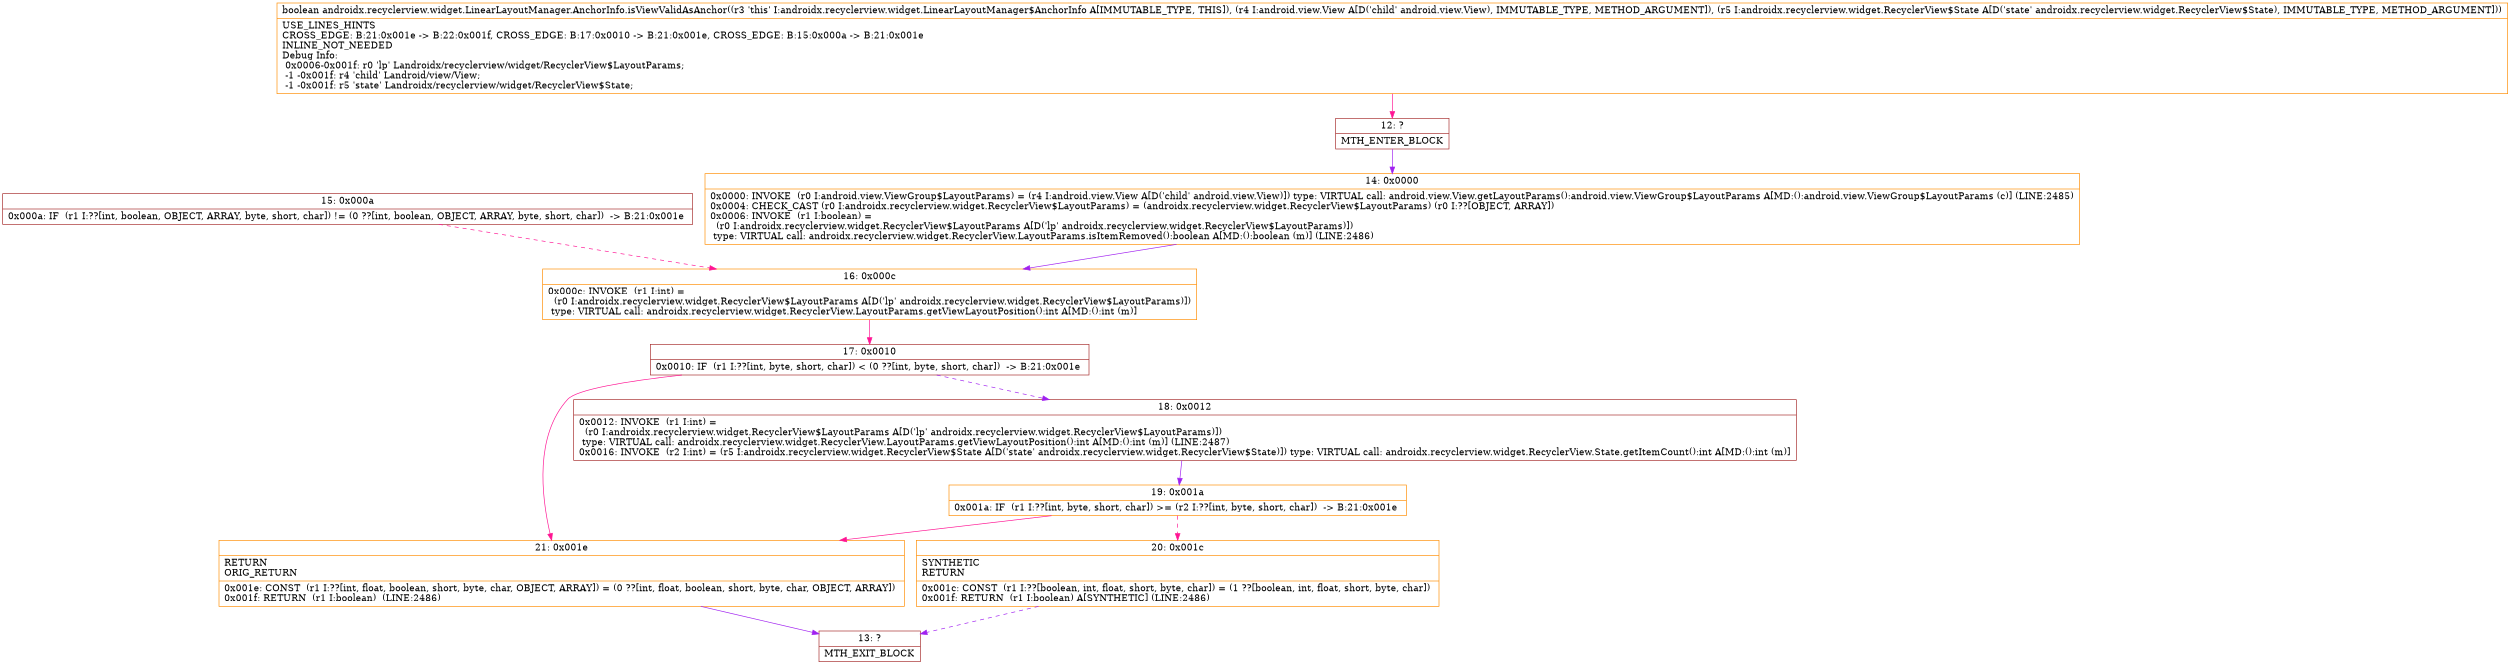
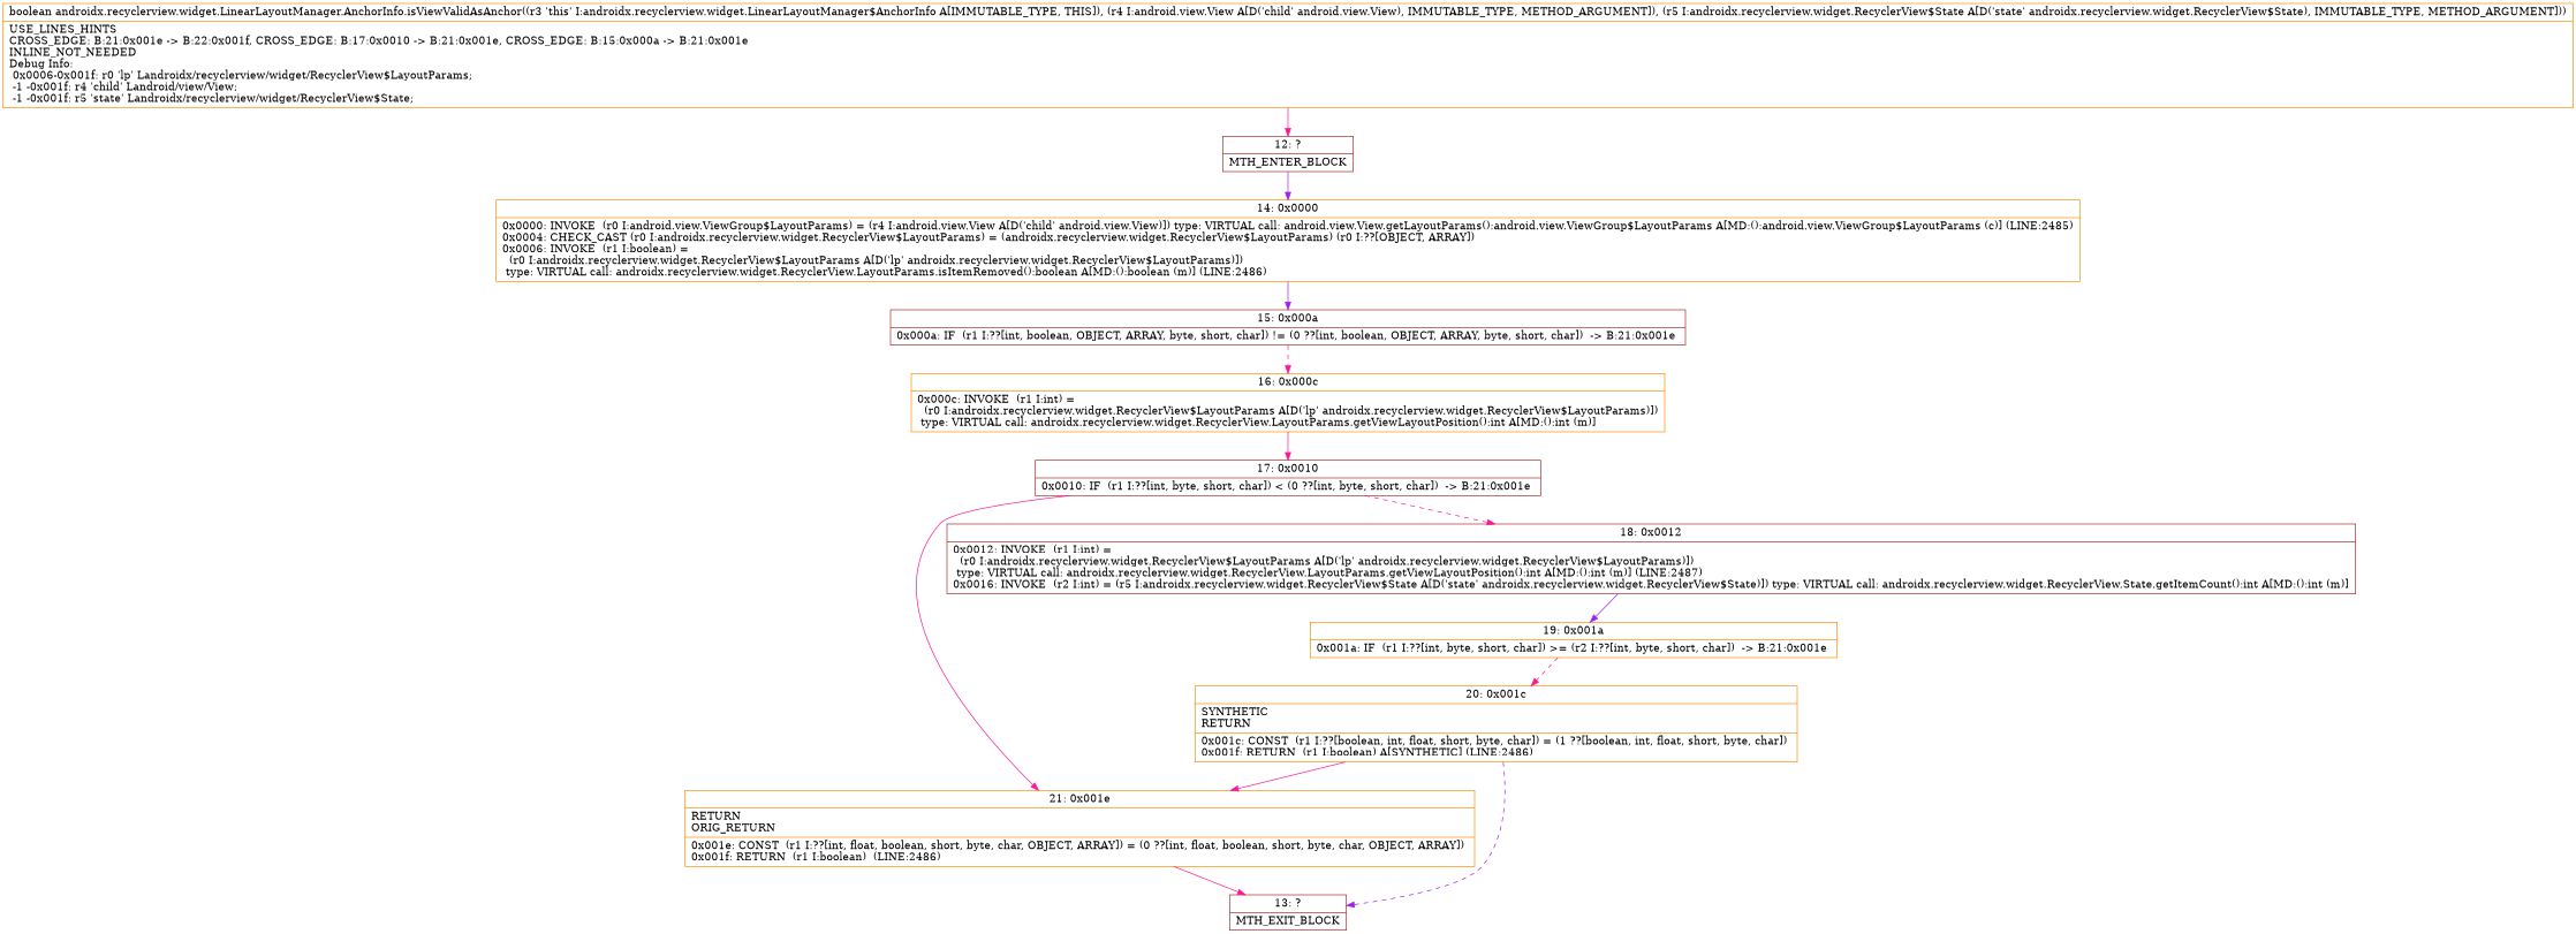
  digraph {
    node [color=darkorange shape=record]
    edge [color=deeppink]
    n1 [color=brown label="{12\:\ ?|MTH_ENTER_BLOCK\l}"]
    n2 [label="{14\:\ 0x0000|0x0000: INVOKE  (r0 I:android.view.ViewGroup$LayoutParams) = (r4 I:android.view.View A[D('child' android.view.View)]) type: VIRTUAL call: android.view.View.getLayoutParams():android.view.ViewGroup$LayoutParams A[MD:():android.view.ViewGroup$LayoutParams (c)] (LINE:2485)\l0x0004: CHECK_CAST (r0 I:androidx.recyclerview.widget.RecyclerView$LayoutParams) = (androidx.recyclerview.widget.RecyclerView$LayoutParams) (r0 I:??[OBJECT, ARRAY]) \l0x0006: INVOKE  (r1 I:boolean) = \l  (r0 I:androidx.recyclerview.widget.RecyclerView$LayoutParams A[D('lp' androidx.recyclerview.widget.RecyclerView$LayoutParams)])\l type: VIRTUAL call: androidx.recyclerview.widget.RecyclerView.LayoutParams.isItemRemoved():boolean A[MD:():boolean (m)] (LINE:2486)\l}"]
    n3 [color=brown label="{15\:\ 0x000a|0x000a: IF  (r1 I:??[int, boolean, OBJECT, ARRAY, byte, short, char]) != (0 ??[int, boolean, OBJECT, ARRAY, byte, short, char])  \-\> B:21:0x001e \l}"]
    n4 [label="{16\:\ 0x000c|0x000c: INVOKE  (r1 I:int) = \l  (r0 I:androidx.recyclerview.widget.RecyclerView$LayoutParams A[D('lp' androidx.recyclerview.widget.RecyclerView$LayoutParams)])\l type: VIRTUAL call: androidx.recyclerview.widget.RecyclerView.LayoutParams.getViewLayoutPosition():int A[MD:():int (m)]\l}"]
    n5 [color=brown label="{17\:\ 0x0010|0x0010: IF  (r1 I:??[int, byte, short, char]) \< (0 ??[int, byte, short, char])  \-\> B:21:0x001e \l}"]
    n6 [label="{21\:\ 0x001e|RETURN\lORIG_RETURN\l|0x001e: CONST  (r1 I:??[int, float, boolean, short, byte, char, OBJECT, ARRAY]) = (0 ??[int, float, boolean, short, byte, char, OBJECT, ARRAY]) \l0x001f: RETURN  (r1 I:boolean)  (LINE:2486)\l}"]
    n7 [color=brown label="{13\:\ ?|MTH_EXIT_BLOCK\l}"]
    n8 [color=brown label="{18\:\ 0x0012|0x0012: INVOKE  (r1 I:int) = \l  (r0 I:androidx.recyclerview.widget.RecyclerView$LayoutParams A[D('lp' androidx.recyclerview.widget.RecyclerView$LayoutParams)])\l type: VIRTUAL call: androidx.recyclerview.widget.RecyclerView.LayoutParams.getViewLayoutPosition():int A[MD:():int (m)] (LINE:2487)\l0x0016: INVOKE  (r2 I:int) = (r5 I:androidx.recyclerview.widget.RecyclerView$State A[D('state' androidx.recyclerview.widget.RecyclerView$State)]) type: VIRTUAL call: androidx.recyclerview.widget.RecyclerView.State.getItemCount():int A[MD:():int (m)]\l}"]
    n9 [label="{19\:\ 0x001a|0x001a: IF  (r1 I:??[int, byte, short, char]) \>= (r2 I:??[int, byte, short, char])  \-\> B:21:0x001e \l}"]
    n10 [label="{20\:\ 0x001c|SYNTHETIC\lRETURN\l|0x001c: CONST  (r1 I:??[boolean, int, float, short, byte, char]) = (1 ??[boolean, int, float, short, byte, char]) \l0x001f: RETURN  (r1 I:boolean) A[SYNTHETIC] (LINE:2486)\l}"]
    n11 [label="{boolean androidx.recyclerview.widget.LinearLayoutManager.AnchorInfo.isViewValidAsAnchor((r3 'this' I:androidx.recyclerview.widget.LinearLayoutManager$AnchorInfo A[IMMUTABLE_TYPE, THIS]), (r4 I:android.view.View A[D('child' android.view.View), IMMUTABLE_TYPE, METHOD_ARGUMENT]), (r5 I:androidx.recyclerview.widget.RecyclerView$State A[D('state' androidx.recyclerview.widget.RecyclerView$State), IMMUTABLE_TYPE, METHOD_ARGUMENT]))  | USE_LINES_HINTS\lCROSS_EDGE: B:21:0x001e \-\> B:22:0x001f, CROSS_EDGE: B:17:0x0010 \-\> B:21:0x001e, CROSS_EDGE: B:15:0x000a \-\> B:21:0x001e\lINLINE_NOT_NEEDED\lDebug Info:\l  0x0006\-0x001f: r0 'lp' Landroidx\/recyclerview\/widget\/RecyclerView$LayoutParams;\l  \-1 \-0x001f: r4 'child' Landroid\/view\/View;\l  \-1 \-0x001f: r5 'state' Landroidx\/recyclerview\/widget\/RecyclerView$State;\l}"]
    n1 -> n2 [color=purple]
-   n2 -> n4 [color=purple]
+   n2 -> n3 [color=purple]
    n3 -> n4 [style=dashed]
    n4 -> n5
    n5 -> n6
-   n5 -> n8 [color=purple style=dashed]
-   n6 -> n7 [color=purple]
+   n5 -> n8 [style=dashed]
+   n6 -> n7
    n8 -> n9 [color=purple]
-   n9 -> n6
+   n10 -> n6
    n9 -> n10 [style=dashed]
    n10 -> n7 [color=purple style=dashed]
    n11 -> n1
  }
